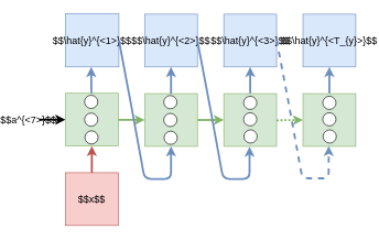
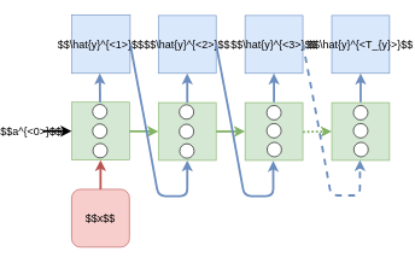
  <mxCell id="0" />
  <mxCell id="1" parent="0" />
  <mxCell id="2" value="" style="whiteSpace=wrap;html=1;aspect=fixed;fillColor=#d5e8d4;strokeColor=#82b366;" vertex="1" parent="1"><mxGeometry x="336" y="141.5" width="80" height="80" as="geometry" /></mxCell>
  <mxCell id="3" value="" style="whiteSpace=wrap;html=1;aspect=fixed;fillColor=#d5e8d4;strokeColor=#82b366;" vertex="1" parent="1"><mxGeometry x="216" y="141.5" width="80" height="80" as="geometry" /></mxCell>
  <mxCell id="4" value="&lt;span style=&quot;font-size: 15px;&quot;&gt;$$\hat{y}^{&amp;lt;1&amp;gt;}$$&lt;/span&gt;&lt;br style=&quot;font-size: 15px;&quot;&gt;" style="whiteSpace=wrap;aspect=fixed;fillColor=#dae8fc;strokeColor=#6c8ebf;html=1;fontSize=15;" vertex="1" parent="1"><mxGeometry x="96" y="20" width="81" height="81" as="geometry" /></mxCell>
  <mxCell id="5" value="" style="whiteSpace=wrap;html=1;aspect=fixed;fillColor=#d5e8d4;strokeColor=#82b366;" vertex="1" parent="1"><mxGeometry x="96" y="141" width="80" height="80" as="geometry" /></mxCell>
- <mxCell id="6" value="$$x$$&lt;br style=&quot;font-size: 15px&quot;&gt;" style="whiteSpace=wrap;html=1;aspect=fixed;fillColor=#f8cecc;strokeColor=#b85450;fontSize=15;" vertex="1" parent="1"><mxGeometry x="96" y="261.5" width="80" height="80" as="geometry" /></mxCell>
+ <mxCell id="6" value="$$x$$&lt;br style=&quot;font-size: 15px&quot;&gt;" style="whiteSpace=wrap;html=1;aspect=fixed;fillColor=#f8cecc;strokeColor=#b85450;fontSize=15;rounded=1;" vertex="1" parent="1"><mxGeometry x="96" y="261.5" width="80" height="80" as="geometry" /></mxCell>
  <mxCell id="7" value="" style="endArrow=classic;html=1;entryX=0.5;entryY=1;entryDx=0;entryDy=0;exitX=0.5;exitY=0;exitDx=0;exitDy=0;fillColor=#f8cecc;strokeColor=#b85450;strokeWidth=3;" edge="1" parent="1" source="6" target="5"><mxGeometry width="50" height="50" relative="1" as="geometry"><mxPoint x="166" y="271" as="sourcePoint" /><mxPoint x="186" y="251" as="targetPoint" /></mxGeometry></mxCell>
  <mxCell id="8" value="" style="endArrow=classic;html=1;exitX=0.5;exitY=0;exitDx=0;exitDy=0;fillColor=#dae8fc;strokeColor=#6c8ebf;strokeWidth=3;" edge="1" parent="1"><mxGeometry width="50" height="50" relative="1" as="geometry"><mxPoint x="135.333" y="141" as="sourcePoint" /><mxPoint x="135" y="101" as="targetPoint" /></mxGeometry></mxCell>
  <mxCell id="9" value="" style="ellipse;whiteSpace=wrap;html=1;aspect=fixed;fontSize=15;" vertex="1" parent="1"><mxGeometry x="125" y="144" width="20" height="20" as="geometry" /></mxCell>
- <mxCell id="10" value="&lt;span&gt;$$a^{&amp;lt;7&amp;gt;}$$&lt;/span&gt;" style="text;html=1;strokeColor=none;fillColor=none;align=center;verticalAlign=middle;whiteSpace=wrap;rounded=0;fontSize=15;" vertex="1" parent="1"><mxGeometry x="20" y="171" width="40" height="20" as="geometry" /></mxCell>
+ <mxCell id="10" value="&lt;span&gt;$$a^{&amp;lt;0&amp;gt;}$$&lt;/span&gt;" style="text;html=1;strokeColor=none;fillColor=none;align=center;verticalAlign=middle;whiteSpace=wrap;rounded=0;fontSize=15;" vertex="1" parent="1"><mxGeometry x="20" y="171" width="40" height="20" as="geometry" /></mxCell>
  <mxCell id="11" value="" style="endArrow=classic;html=1;fillColor=#f8cecc;strokeColor=#000000;strokeWidth=3;" edge="1" parent="1"><mxGeometry width="50" height="50" relative="1" as="geometry"><mxPoint x="56" y="181" as="sourcePoint" /><mxPoint x="96" y="181" as="targetPoint" /></mxGeometry></mxCell>
  <mxCell id="12" value="" style="ellipse;whiteSpace=wrap;html=1;aspect=fixed;fontSize=15;" vertex="1" parent="1"><mxGeometry x="125" y="171" width="20" height="20" as="geometry" /></mxCell>
  <mxCell id="13" value="" style="ellipse;whiteSpace=wrap;html=1;aspect=fixed;fontSize=15;" vertex="1" parent="1"><mxGeometry x="125.5" y="198" width="20" height="20" as="geometry" /></mxCell>
  <mxCell id="14" value="&lt;span style=&quot;font-size: 15px&quot;&gt;$$\hat{y}^{&amp;lt;2&amp;gt;}$$&lt;/span&gt;&lt;br style=&quot;font-size: 15px&quot;&gt;" style="whiteSpace=wrap;aspect=fixed;fillColor=#dae8fc;strokeColor=#6c8ebf;html=1;fontSize=15;" vertex="1" parent="1"><mxGeometry x="216" y="21" width="80" height="80" as="geometry" /></mxCell>
  <mxCell id="15" value="" style="endArrow=classic;html=1;entryX=0.5;entryY=1;entryDx=0;entryDy=0;fillColor=#dae8fc;strokeColor=#6c8ebf;strokeWidth=3;exitX=0.5;exitY=0;exitDx=0;exitDy=0;" edge="1" parent="1" source="3" target="14"><mxGeometry width="50" height="50" relative="1" as="geometry"><mxPoint x="266" y="131" as="sourcePoint" /><mxPoint x="255.333" y="60.667" as="targetPoint" /></mxGeometry></mxCell>
  <mxCell id="16" value="" style="ellipse;whiteSpace=wrap;html=1;aspect=fixed;fontSize=15;" vertex="1" parent="1"><mxGeometry x="245" y="144.5" width="20" height="20" as="geometry" /></mxCell>
  <mxCell id="17" value="" style="ellipse;whiteSpace=wrap;html=1;aspect=fixed;fontSize=15;" vertex="1" parent="1"><mxGeometry x="245" y="171.5" width="20" height="20" as="geometry" /></mxCell>
  <mxCell id="18" value="" style="ellipse;whiteSpace=wrap;html=1;aspect=fixed;fontSize=15;" vertex="1" parent="1"><mxGeometry x="245.5" y="198.5" width="20" height="20" as="geometry" /></mxCell>
  <mxCell id="19" value="" style="endArrow=classic;html=1;fillColor=#d5e8d4;strokeColor=#82b366;strokeWidth=3;entryX=0;entryY=0.5;entryDx=0;entryDy=0;" edge="1" parent="1" source="5" target="3"><mxGeometry width="50" height="50" relative="1" as="geometry"><mxPoint x="56" y="191" as="sourcePoint" /><mxPoint x="106" y="191" as="targetPoint" /></mxGeometry></mxCell>
  <mxCell id="20" value="" style="endArrow=classic;html=1;fillColor=#d5e8d4;strokeColor=#82b366;strokeWidth=3;exitX=1;exitY=0.5;exitDx=0;exitDy=0;entryX=0;entryY=0.5;entryDx=0;entryDy=0;" edge="1" parent="1" source="3" target="2"><mxGeometry width="50" height="50" relative="1" as="geometry"><mxPoint x="295.929" y="180.929" as="sourcePoint" /><mxPoint x="375.929" y="180.929" as="targetPoint" /></mxGeometry></mxCell>
  <mxCell id="21" value="&lt;span style=&quot;font-size: 15px&quot;&gt;$$\hat{y}^{&amp;lt;3&amp;gt;}$$&lt;/span&gt;&lt;br style=&quot;font-size: 15px&quot;&gt;" style="whiteSpace=wrap;aspect=fixed;fillColor=#dae8fc;strokeColor=#6c8ebf;html=1;fontSize=15;fontStyle=0" vertex="1" parent="1"><mxGeometry x="336" y="21" width="80" height="80" as="geometry" /></mxCell>
  <mxCell id="22" value="" style="endArrow=classic;html=1;entryX=0.5;entryY=1;entryDx=0;entryDy=0;fillColor=#dae8fc;strokeColor=#6c8ebf;strokeWidth=3;" edge="1" parent="1" target="21"><mxGeometry width="50" height="50" relative="1" as="geometry"><mxPoint x="376" y="141" as="sourcePoint" /><mxPoint x="375.333" y="60.667" as="targetPoint" /></mxGeometry></mxCell>
  <mxCell id="23" value="" style="ellipse;whiteSpace=wrap;html=1;aspect=fixed;fontSize=15;" vertex="1" parent="1"><mxGeometry x="366" y="145.5" width="20" height="20" as="geometry" /></mxCell>
  <mxCell id="24" value="" style="ellipse;whiteSpace=wrap;html=1;aspect=fixed;fontSize=15;" vertex="1" parent="1"><mxGeometry x="366" y="170.5" width="20" height="20" as="geometry" /></mxCell>
  <mxCell id="25" value="" style="ellipse;whiteSpace=wrap;html=1;aspect=fixed;fontSize=15;" vertex="1" parent="1"><mxGeometry x="366.5" y="196.5" width="20" height="20" as="geometry" /></mxCell>
  <mxCell id="26" value="" style="endArrow=classic;html=1;strokeColor=#6c8ebf;strokeWidth=3;fontSize=15;exitX=1;exitY=0.5;exitDx=0;exitDy=0;entryX=0.5;entryY=1;entryDx=0;entryDy=0;fillColor=#dae8fc;" edge="1" parent="1" source="4" target="3"><mxGeometry width="50" height="50" relative="1" as="geometry"><mxPoint x="186" y="11" as="sourcePoint" /><mxPoint x="236" y="-39" as="targetPoint" /><Array as="points"><mxPoint x="196" y="161" /><mxPoint x="216" y="271" /><mxPoint x="256" y="271" /></Array></mxGeometry></mxCell>
  <mxCell id="27" value="" style="whiteSpace=wrap;html=1;aspect=fixed;fillColor=#d5e8d4;strokeColor=#82b366;" vertex="1" parent="1"><mxGeometry x="456" y="141.5" width="80" height="80" as="geometry" /></mxCell>
  <mxCell id="28" value="" style="endArrow=classic;html=1;fillColor=#d5e8d4;strokeColor=#82b366;strokeWidth=3;exitX=1;exitY=0.5;exitDx=0;exitDy=0;entryX=0;entryY=0.5;entryDx=0;entryDy=0;dashed=1;dashPattern=1 1;" edge="1" parent="1" target="27"><mxGeometry width="50" height="50" relative="1" as="geometry"><mxPoint x="416" y="182" as="sourcePoint" /><mxPoint x="495.929" y="180.929" as="targetPoint" /></mxGeometry></mxCell>
  <mxCell id="29" value="&lt;span style=&quot;font-size: 15px&quot;&gt;$$\hat{y}^{&amp;lt;T_{y}&amp;gt;}$$&lt;/span&gt;&lt;br style=&quot;font-size: 15px&quot;&gt;" style="whiteSpace=wrap;aspect=fixed;fillColor=#dae8fc;strokeColor=#6c8ebf;html=1;fontSize=15;fontStyle=0" vertex="1" parent="1"><mxGeometry x="456" y="21" width="80" height="80" as="geometry" /></mxCell>
  <mxCell id="30" value="" style="endArrow=classic;html=1;entryX=0.5;entryY=1;entryDx=0;entryDy=0;fillColor=#dae8fc;strokeColor=#6c8ebf;strokeWidth=3;" edge="1" parent="1" target="29"><mxGeometry width="50" height="50" relative="1" as="geometry"><mxPoint x="496" y="141" as="sourcePoint" /><mxPoint x="495.333" y="60.667" as="targetPoint" /></mxGeometry></mxCell>
  <mxCell id="31" value="" style="ellipse;whiteSpace=wrap;html=1;aspect=fixed;fontSize=15;" vertex="1" parent="1"><mxGeometry x="486" y="145.5" width="20" height="20" as="geometry" /></mxCell>
  <mxCell id="32" value="" style="ellipse;whiteSpace=wrap;html=1;aspect=fixed;fontSize=15;" vertex="1" parent="1"><mxGeometry x="486" y="170.5" width="20" height="20" as="geometry" /></mxCell>
  <mxCell id="33" value="" style="ellipse;whiteSpace=wrap;html=1;aspect=fixed;fontSize=15;" vertex="1" parent="1"><mxGeometry x="486.5" y="196.5" width="20" height="20" as="geometry" /></mxCell>
  <mxCell id="34" value="" style="endArrow=classic;html=1;strokeColor=#6c8ebf;strokeWidth=3;fontSize=15;exitX=1;exitY=0.5;exitDx=0;exitDy=0;entryX=0.5;entryY=1;entryDx=0;entryDy=0;fillColor=#dae8fc;" edge="1" parent="1"><mxGeometry width="50" height="50" relative="1" as="geometry"><mxPoint x="296" y="61" as="sourcePoint" /><mxPoint x="375" y="222" as="targetPoint" /><Array as="points"><mxPoint x="315" y="161" /><mxPoint x="335" y="271" /><mxPoint x="375" y="271" /></Array></mxGeometry></mxCell>
  <mxCell id="35" value="" style="endArrow=classic;html=1;strokeColor=#6c8ebf;strokeWidth=3;fontSize=15;exitX=1;exitY=0.5;exitDx=0;exitDy=0;entryX=0.5;entryY=1;entryDx=0;entryDy=0;fillColor=#dae8fc;dashed=1;" edge="1" parent="1"><mxGeometry width="50" height="50" relative="1" as="geometry"><mxPoint x="416" y="60" as="sourcePoint" /><mxPoint x="495" y="221" as="targetPoint" /><Array as="points"><mxPoint x="435" y="160" /><mxPoint x="455" y="270" /><mxPoint x="495" y="270" /></Array></mxGeometry></mxCell>
